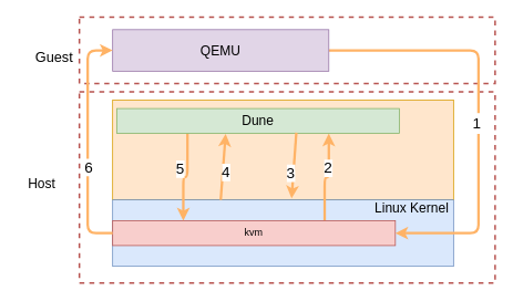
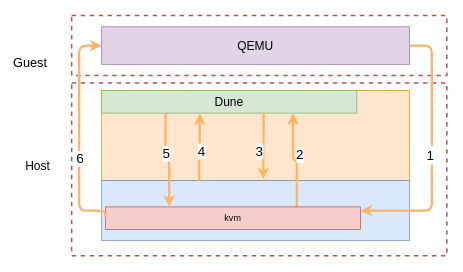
  <mxCell id="0" />
  <mxCell id="1" parent="0" />
  <mxCell id="2" value="" style="rounded=0;whiteSpace=wrap;html=1;dashed=1;strokeWidth=2;strokeColor=#B85450;" parent="1" vertex="1"><mxGeometry x="95" y="20" width="500" height="80" as="geometry" /></mxCell>
  <mxCell id="3" value="" style="rounded=0;whiteSpace=wrap;html=1;dashed=1;strokeWidth=2;strokeColor=#B85450;" parent="1" vertex="1"><mxGeometry x="95" y="110" width="500" height="230" as="geometry" /></mxCell>
  <mxCell id="4" value="" style="rounded=0;whiteSpace=wrap;html=1;fontSize=26;strokeWidth=1;fillColor=#ffe6cc;strokeColor=#d79b00;shadow=0;sketch=0;" parent="1" vertex="1"><mxGeometry x="135" y="120" width="410" height="120" as="geometry" /></mxCell>
  <mxCell id="5" value="" style="rounded=0;whiteSpace=wrap;html=1;fillColor=#dae8fc;strokeColor=#6c8ebf;shadow=0;sketch=0;" parent="1" vertex="1"><mxGeometry x="135" y="240" width="410" height="80" as="geometry" /></mxCell>
  <mxCell id="6" style="edgeStyle=orthogonalEdgeStyle;rounded=1;orthogonalLoop=1;jettySize=auto;html=1;exitX=0.75;exitY=0;exitDx=0;exitDy=0;entryX=0.75;entryY=1;entryDx=0;entryDy=0;fontSize=22;strokeWidth=3;strokeColor=#FFB366;fillColor=#f0a30a;" parent="1" source="8" target="11" edge="1"><mxGeometry relative="1" as="geometry" /></mxCell>
  <mxCell id="7" value="2" style="edgeLabel;html=1;align=center;verticalAlign=middle;resizable=0;points=[];fontSize=18;" parent="6" vertex="1" connectable="0"><mxGeometry x="-0.35" y="-3" relative="1" as="geometry"><mxPoint y="-28" as="offset" /></mxGeometry></mxCell>
- <mxCell id="8" value="kvm" style="rounded=0;whiteSpace=wrap;html=1;fillColor=#f8cecc;strokeColor=#b85450;shadow=0;sketch=0;" parent="1" vertex="1"><mxGeometry x="135" y="265" width="340" height="30" as="geometry" /></mxCell>
+ <mxCell id="8" value="kvm" style="rounded=0;whiteSpace=wrap;html=1;fillColor=#f8cecc;strokeColor=#b85450;shadow=0;sketch=0;" parent="1" vertex="1"><mxGeometry x="140" y="275" width="340" height="30" as="geometry" /></mxCell>
  <mxCell id="9" style="edgeStyle=orthogonalEdgeStyle;rounded=1;orthogonalLoop=1;jettySize=auto;html=1;exitX=0.25;exitY=1;exitDx=0;exitDy=0;entryX=0.25;entryY=0;entryDx=0;entryDy=0;fontSize=22;strokeWidth=3;strokeColor=#FFB366;fillColor=#f0a30a;" parent="1" source="11" target="8" edge="1"><mxGeometry relative="1" as="geometry" /></mxCell>
  <mxCell id="10" value="5" style="edgeLabel;html=1;align=center;verticalAlign=middle;resizable=0;points=[];fontSize=18;" parent="9" vertex="1" connectable="0"><mxGeometry x="0.192" y="1" relative="1" as="geometry"><mxPoint x="-6" y="-19" as="offset" /></mxGeometry></mxCell>
- <mxCell id="11" value="Dune" style="rounded=0;whiteSpace=wrap;html=1;fillColor=#d5e8d4;strokeColor=#82b366;shadow=0;sketch=0;fontSize=16;" parent="1" vertex="1"><mxGeometry x="140" y="130" width="340" height="30" as="geometry" /></mxCell>
- <mxCell id="12" value="Linux Kernel" style="text;html=1;strokeColor=none;fillColor=none;align=center;verticalAlign=middle;whiteSpace=wrap;rounded=0;shadow=0;sketch=0;fontSize=16;" parent="1" vertex="1"><mxGeometry x="445" y="240" width="100" height="20" as="geometry" /></mxCell>
+ <mxCell id="11" value="Dune" style="rounded=0;whiteSpace=wrap;html=1;fillColor=#d5e8d4;strokeColor=#82b366;shadow=0;sketch=0;fontSize=16;" parent="1" vertex="1"><mxGeometry x="135" y="120" width="340" height="30" as="geometry" /></mxCell>
  <mxCell id="13" style="edgeStyle=orthogonalEdgeStyle;rounded=1;orthogonalLoop=1;jettySize=auto;html=1;exitX=1;exitY=0.5;exitDx=0;exitDy=0;strokeWidth=3;fillColor=#f0a30a;strokeColor=#FFB366;fontSize=22;" parent="1" source="15" target="8" edge="1"><mxGeometry relative="1" as="geometry"><mxPoint x="465" y="250" as="targetPoint" /><Array as="points"><mxPoint x="575" y="60" /><mxPoint x="575" y="280" /></Array></mxGeometry></mxCell>
  <mxCell id="14" value="&lt;font style=&quot;font-size: 18px&quot;&gt;1&lt;/font&gt;" style="edgeLabel;html=1;align=center;verticalAlign=middle;resizable=0;points=[];fontSize=20;labelBackgroundColor=#FFFFFF;" parent="13" vertex="1" connectable="0"><mxGeometry x="0.185" y="-3" relative="1" as="geometry"><mxPoint y="-29" as="offset" /></mxGeometry></mxCell>
- <mxCell id="15" value="QEMU" style="rounded=0;whiteSpace=wrap;html=1;fillColor=#e1d5e7;strokeColor=#9673a6;shadow=0;sketch=0;fontSize=16;" parent="1" vertex="1"><mxGeometry x="135" y="35" width="260" height="50" as="geometry" /></mxCell>
+ <mxCell id="15" value="QEMU" style="rounded=0;whiteSpace=wrap;html=1;fillColor=#e1d5e7;strokeColor=#9673a6;shadow=0;sketch=0;fontSize=16;" parent="1" vertex="1"><mxGeometry x="135" y="35" width="410" height="50" as="geometry" /></mxCell>
  <mxCell id="16" value="" style="endArrow=classic;html=1;rounded=1;strokeWidth=3;exitX=0.635;exitY=0.967;exitDx=0;exitDy=0;exitPerimeter=0;fontSize=15;strokeColor=#FFB366;entryX=0.525;entryY=-0.023;entryDx=0;entryDy=0;entryPerimeter=0;" parent="1" source="11" target="5" edge="1"><mxGeometry width="50" height="50" relative="1" as="geometry"><mxPoint x="525" y="110" as="sourcePoint" /><mxPoint x="351" y="200" as="targetPoint" /></mxGeometry></mxCell>
  <mxCell id="17" value="3" style="edgeLabel;html=1;align=center;verticalAlign=middle;resizable=0;points=[];fontSize=18;" parent="16" vertex="1" connectable="0"><mxGeometry x="-0.372" y="4" relative="1" as="geometry"><mxPoint x="-10" y="23" as="offset" /></mxGeometry></mxCell>
  <mxCell id="18" value="" style="endArrow=classic;html=1;rounded=1;strokeWidth=3;fontSize=15;strokeColor=#FFB366;exitX=0.317;exitY=0;exitDx=0;exitDy=0;exitPerimeter=0;entryX=0.385;entryY=1.016;entryDx=0;entryDy=0;entryPerimeter=0;" parent="1" source="5" target="11" edge="1"><mxGeometry width="50" height="50" relative="1" as="geometry"><mxPoint x="261" y="210" as="sourcePoint" /><mxPoint x="265" y="160" as="targetPoint" /><Array as="points" /></mxGeometry></mxCell>
  <mxCell id="19" value="4" style="edgeLabel;html=1;align=center;verticalAlign=middle;resizable=0;points=[];fontSize=18;" parent="18" vertex="1" connectable="0"><mxGeometry x="0.3" y="-2" relative="1" as="geometry"><mxPoint y="18" as="offset" /></mxGeometry></mxCell>
  <mxCell id="20" value="" style="endArrow=classic;html=1;rounded=1;strokeWidth=3;exitX=0;exitY=0.5;exitDx=0;exitDy=0;fontSize=15;strokeColor=#FFB366;edgeStyle=orthogonalEdgeStyle;entryX=0;entryY=0.5;entryDx=0;entryDy=0;" parent="1" source="8" target="15" edge="1"><mxGeometry width="50" height="50" relative="1" as="geometry"><mxPoint x="145" y="270" as="sourcePoint" /><mxPoint x="270" y="90" as="targetPoint" /><Array as="points"><mxPoint x="105" y="280" /><mxPoint x="105" y="60" /></Array></mxGeometry></mxCell>
  <mxCell id="21" value="6" style="edgeLabel;html=1;align=center;verticalAlign=middle;resizable=0;points=[];fontSize=18;" parent="20" vertex="1" connectable="0"><mxGeometry x="-0.411" y="-3" relative="1" as="geometry"><mxPoint x="-3" y="-28" as="offset" /></mxGeometry></mxCell>
- <mxCell id="22" value="Guest" style="text;html=1;strokeColor=none;fillColor=none;align=center;verticalAlign=middle;whiteSpace=wrap;rounded=0;dashed=1;fontStyle=0;fontSize=17;" parent="1" vertex="1"><mxGeometry x="35" y="52.5" width="60" height="32.5" as="geometry" /></mxCell>
+ <mxCell id="22" value="Guest" style="text;html=1;strokeColor=none;fillColor=none;align=center;verticalAlign=middle;whiteSpace=wrap;rounded=0;dashed=1;fontStyle=0;fontSize=17;" parent="1" vertex="1"><mxGeometry x="10" y="67.5" width="60" height="32.5" as="geometry" /></mxCell>
  <mxCell id="23" value="Host" style="text;html=1;strokeColor=none;fillColor=none;align=center;verticalAlign=middle;whiteSpace=wrap;rounded=0;dashed=1;fontStyle=0;fontSize=16;" parent="1" vertex="1"><mxGeometry x="20" y="203.75" width="60" height="32.5" as="geometry" /></mxCell>
